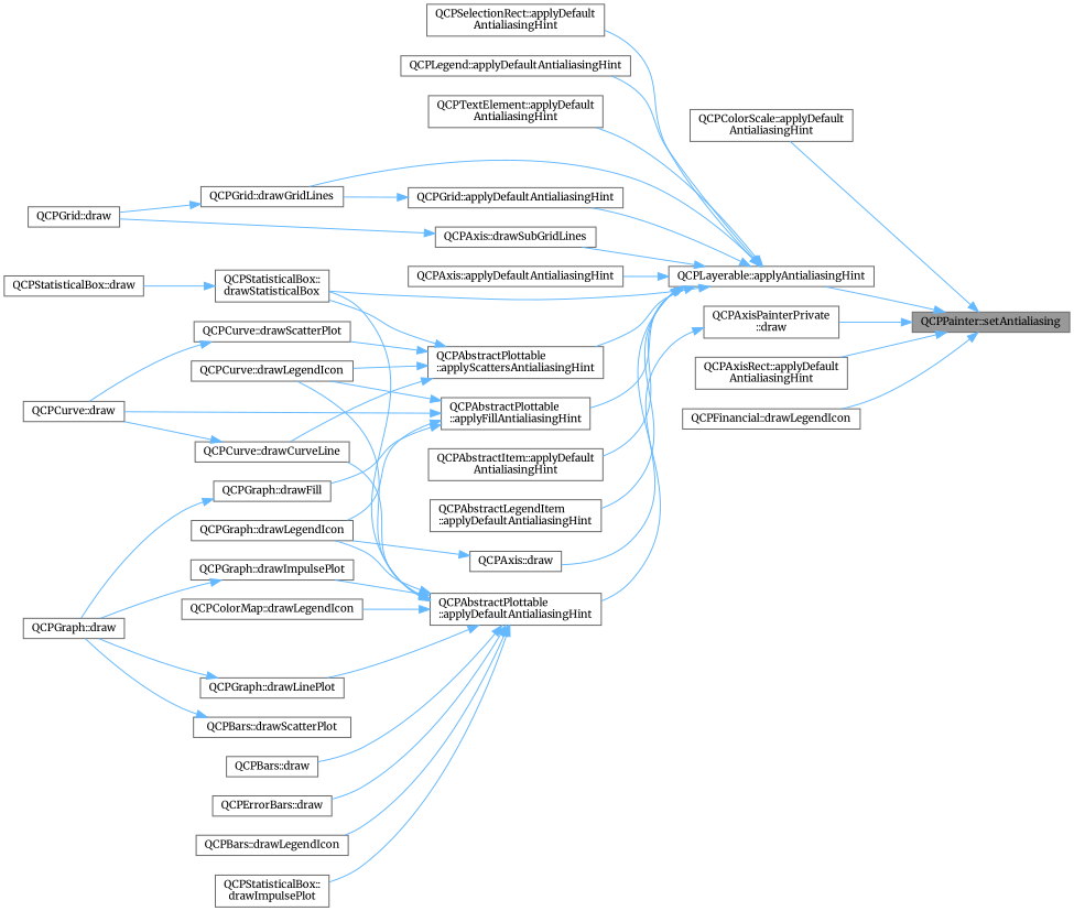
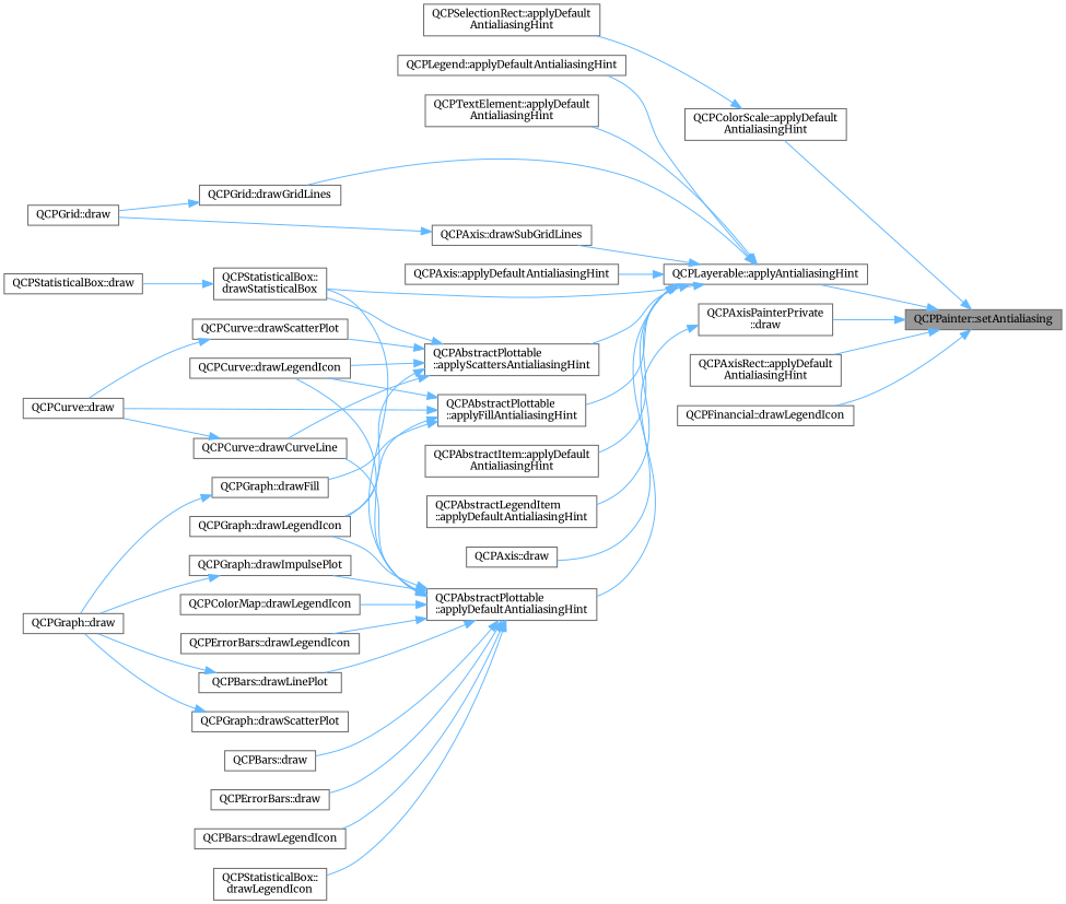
  digraph {
    fontname=Merriweather
    rankdir=RL
    node [color=grey40 fillcolor=white fontname=Merriweather fontsize=10 shape=box style=filled]
    edge [color=steelblue1 dir=back fontname=Merriweather fontsize=10 labelfontname=Helvetica labelfontsize=10 style=solid]
    n1 [color=gray40 fillcolor=grey60 fontcolor=black height=0.2 label="QCPPainter::setAntialiasing" width=0.4]
    n2 [height=0.2 label="QCPLayerable::applyAntialiasingHint" width=0.4]
    n3 [height=0.2 label="QCPAxisRect::applyDefault\lAntialiasingHint" width=0.4]
    n4 [height=0.2 label="QCPColorScale::applyDefault\lAntialiasingHint" width=0.4]
    n5 [height=0.2 label="QCPAxisPainterPrivate\l::draw" width=0.4]
    n6 [height=0.2 label="QCPFinancial::drawLegendIcon" width=0.4]
    n7 [height=0.2 label="QCPSelectionRect::applyDefault\lAntialiasingHint" width=0.4]
-   n8 [height=0.2 label="QCPGrid::applyDefaultAntialiasingHint" width=0.4]
    n9 [height=0.2 label="QCPGrid::drawGridLines" width=0.4]
    n10 [height=0.2 label="QCPAxis::applyDefaultAntialiasingHint" width=0.4]
    n11 [height=0.2 label="QCPAbstractPlottable\l::applyDefaultAntialiasingHint" width=0.4]
    n12 [height=0.2 label="QCPStatisticalBox::\ldrawStatisticalBox" width=0.4]
    n13 [height=0.2 label="QCPAbstractItem::applyDefault\lAntialiasingHint" width=0.4]
    n14 [height=0.2 label="QCPAbstractLegendItem\l::applyDefaultAntialiasingHint" width=0.4]
    n15 [height=0.2 label="QCPLegend::applyDefaultAntialiasingHint" width=0.4]
    n16 [height=0.2 label="QCPTextElement::applyDefault\lAntialiasingHint" width=0.4]
    n17 [height=0.2 label="QCPAbstractPlottable\l::applyFillAntialiasingHint" width=0.4]
    n18 [height=0.2 label="QCPAbstractPlottable\l::applyScattersAntialiasingHint" width=0.4]
    n19 [height=0.2 label="QCPAxis::drawSubGridLines" width=0.4]
    n20 [height=0.2 label="QCPAxis::draw" width=0.4]
    n21 [height=0.2 label="QCPGrid::draw" width=0.4]
    n22 [height=0.2 label="QCPBars::draw" width=0.4]
    n23 [height=0.2 label="QCPErrorBars::draw" width=0.4]
    n24 [height=0.2 label="QCPCurve::drawCurveLine" width=0.4]
    n25 [height=0.2 label="QCPGraph::drawImpulsePlot" width=0.4]
    n26 [height=0.2 label="QCPGraph::drawLegendIcon" width=0.4]
    n27 [height=0.2 label="QCPCurve::drawLegendIcon" width=0.4]
    n28 [height=0.2 label="QCPBars::drawLegendIcon" width=0.4]
-   n29 [height=0.2 label="QCPStatisticalBox::\ldrawImpulsePlot" width=0.4]
+   n29 [height=0.2 label="QCPStatisticalBox::\ldrawLegendIcon" width=0.4]
    n30 [height=0.2 label="QCPColorMap::drawLegendIcon" width=0.4]
-   n32 [height=0.2 label="QCPGraph::drawLinePlot" width=0.4]
+   n31 [height=0.2 label="QCPErrorBars::drawLegendIcon" width=0.4]
+   n32 [height=0.2 label="QCPBars::drawLinePlot" width=0.4]
    n33 [height=0.2 label="QCPStatisticalBox::draw" width=0.4]
    n34 [height=0.2 label="QCPCurve::draw" width=0.4]
    n35 [height=0.2 label="QCPGraph::drawFill" width=0.4]
    n36 [height=0.2 label="QCPCurve::drawScatterPlot" width=0.4]
    n37 [height=0.2 label="QCPGraph::draw" width=0.4]
-   n38 [height=0.2 label="QCPBars::drawScatterPlot" width=0.4]
+   n38 [height=0.2 label="QCPGraph::drawScatterPlot" width=0.4]
    n1 -> n2
    n1 -> n3
    n1 -> n4
    n1 -> n5
    n1 -> n6
-   n2 -> n7
-   n2 -> n8
+   n4 -> n7
    n2 -> n9
    n2 -> n10
    n2 -> n11
    n2 -> n12
    n2 -> n13
    n2 -> n14
    n2 -> n15
    n2 -> n16
    n2 -> n17
    n2 -> n18
    n2 -> n19
    n5 -> n20
-   n8 -> n9
    n9 -> n21
    n11 -> n12
    n11 -> n22
    n11 -> n23
    n11 -> n24
    n11 -> n25
    n11 -> n26
    n11 -> n27
    n11 -> n28
    n11 -> n29
    n11 -> n30
+   n11 -> n31
    n11 -> n32
    n12 -> n33
    n17 -> n26
    n17 -> n27
    n17 -> n34
    n17 -> n35
    n18 -> n12
    n18 -> n24
-   n20 -> n26
+   n18 -> n26
    n18 -> n27
    n18 -> n36
    n19 -> n21
    n24 -> n34
    n25 -> n37
    n32 -> n37
    n35 -> n37
    n36 -> n34
    n38 -> n37
  }
